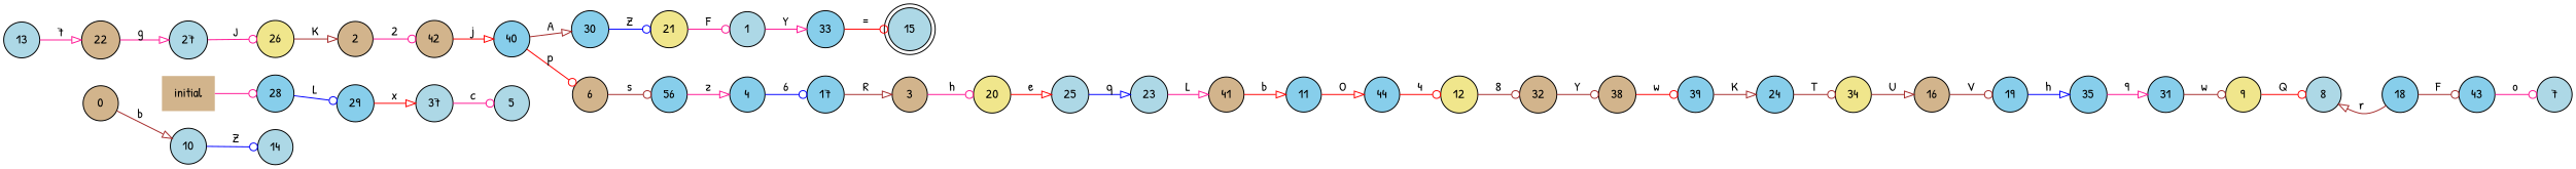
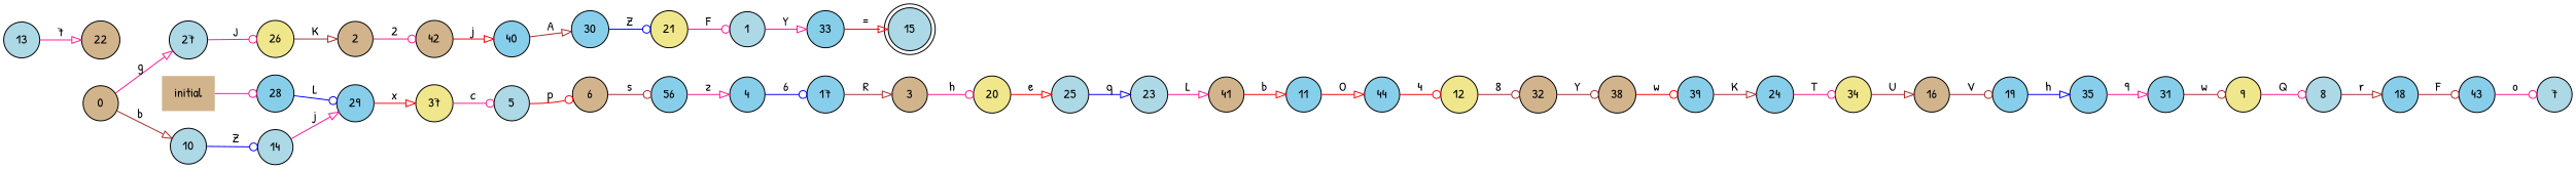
  digraph {
    fontname="Patrick Hand"
    rankdir=LR
    node [fillcolor=skyblue fontname="Patrick Hand" shape=circle style=filled]
    edge [arrowhead=odot color=brown fontname="Patrick Hand"]
    0 [fillcolor=tan]
    10 [fillcolor=lightblue]
    14 [fillcolor=lightblue]
    29
    1 [fillcolor=lightblue]
    33
    15 [fillcolor=lightblue shape=doublecircle]
    2 [fillcolor=tan]
    42 [fillcolor=tan]
    40
    30
    3 [fillcolor=tan]
    20 [fillcolor=khaki]
    25 [fillcolor=lightblue]
    23 [fillcolor=lightblue]
    4
    17
    5 [fillcolor=lightblue]
    6 [fillcolor=tan]
    n20 [label=56]
    7 [fillcolor=lightblue]
    13 [fillcolor=lightblue]
    22 [fillcolor=tan]
    27 [fillcolor=lightblue]
    8 [fillcolor=lightblue]
    18
    43
    9 [fillcolor=khaki]
-   37 [fillcolor=lightblue]
+   37 [fillcolor=khaki]
    11
    44
    12 [fillcolor=khaki]
    32 [fillcolor=tan]
    38 [fillcolor=tan]
    39
    26 [fillcolor=khaki]
    16 [fillcolor=tan]
    19
    35
    31
    41 [fillcolor=tan]
    21 [fillcolor=khaki]
    34 [fillcolor=khaki]
    24
    28
    initial [fillcolor=tan shape=plaintext]
    0 -> 10 [arrowhead=onormal label=b]
    10 -> 14 [color=blue label=Z]
+   14 -> 29 [arrowhead=onormal color=deeppink label=j]
    29 -> 37 [arrowhead=onormal color=red label=x]
    1 -> 33 [arrowhead=onormal color=deeppink label=Y]
-   33 -> 15 [color=red label="="]
+   33 -> 15 [arrowhead=onormal color=red label="="]
    2 -> 42 [color=deeppink label=2]
    42 -> 40 [arrowhead=onormal color=red label=j]
    40 -> 30 [arrowhead=onormal label=A]
    30 -> 21 [color=blue label=Z]
    3 -> 20 [color=deeppink label=h]
    20 -> 25 [arrowhead=onormal color=red label=e]
    25 -> 23 [arrowhead=onormal color=blue label=q]
    23 -> 41 [arrowhead=onormal color=deeppink label=L]
    4 -> 17 [color=blue label=6]
    17 -> 3 [arrowhead=onormal label=R]
-   40 -> 6 [color=red label=p]
+   5 -> 6 [color=red label=p]
    6 -> n20 [label=s]
    n20 -> 4 [arrowhead=onormal color=deeppink label=z]
    13 -> 22 [arrowhead=onormal color=deeppink label=7]
-   22 -> 27 [arrowhead=onormal color=deeppink label=g]
+   0 -> 27 [arrowhead=onormal color=deeppink label=g]
    27 -> 26 [color=deeppink label=J]
-   18 -> 8 [arrowhead=onormal label=r]
+   8 -> 18 [arrowhead=onormal label=r]
    18 -> 43 [label=F]
    43 -> 7 [color=deeppink label=o]
-   9 -> 8 [color=red label=Q]
+   9 -> 8 [color=deeppink label=Q]
    37 -> 5 [color=deeppink label=c]
    11 -> 44 [arrowhead=onormal color=red label=O]
    44 -> 12 [color=red label=4]
    12 -> 32 [label=8]
    32 -> 38 [label=Y]
    38 -> 39 [color=red label=w]
    39 -> 24 [arrowhead=onormal label=K]
    26 -> 2 [arrowhead=onormal label=K]
    16 -> 19 [label=V]
    19 -> 35 [arrowhead=onormal color=blue label=h]
    35 -> 31 [arrowhead=onormal color=deeppink label=9]
    31 -> 9 [label=w]
    41 -> 11 [arrowhead=onormal color=red label=b]
    21 -> 1 [color=deeppink label=F]
    34 -> 16 [arrowhead=onormal label=U]
-   24 -> 34 [label=T]
+   24 -> 34 [color=deeppink label=T]
    28 -> 29 [color=blue label=L]
    initial -> 28 [color=deeppink]
  }
